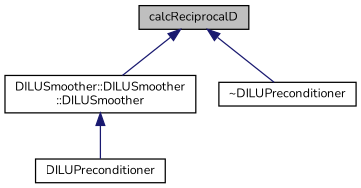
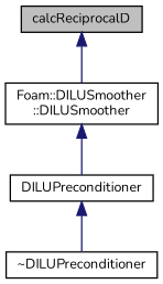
  digraph {
    fontname=Nunito
    rankdir=TB
    node [color=black fontname=Nunito fontsize=10 shape=record]
    edge [color=midnightblue dir=back fontname=Nunito fontsize=10 labelfontname=FreeSans labelfontsize=10 style=solid]
    n1 [fillcolor=grey75 fontcolor=black height=0.2 label=calcReciprocalD style=filled width=0.4]
-   n2 [height=0.2 label="DILUSmoother::DILUSmoother\l::DILUSmoother" width=0.4]
+   n2 [height=0.2 label="Foam::DILUSmoother\l::DILUSmoother" width=0.4]
    n3 [height=0.2 label="~DILUPreconditioner" width=0.4]
    n4 [height=0.2 label=DILUPreconditioner width=0.4]
    n1 -> n2
-   n1 -> n3
+   n4 -> n3
    n2 -> n4
  }
